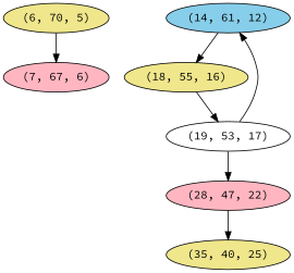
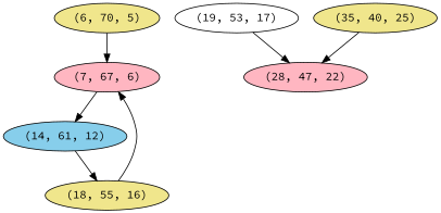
  digraph {
    fontname="Source Code Pro"
    node [fillcolor=khaki fontname="Source Code Pro" style=filled]
    edge [fontname="Source Code Pro"]
    "(6, 70, 5)"
    "(7, 67, 6)" [fillcolor=lightpink]
    "(14, 61, 12)" [fillcolor=skyblue]
    "(18, 55, 16)"
    "(19, 53, 17)" [fillcolor=white]
    "(28, 47, 22)" [fillcolor=lightpink]
    "(35, 40, 25)"
    "(6, 70, 5)" -> "(7, 67, 6)"
-   "(19, 53, 17)" -> "(14, 61, 12)"
+   "(7, 67, 6)" -> "(14, 61, 12)"
    "(14, 61, 12)" -> "(18, 55, 16)"
-   "(18, 55, 16)" -> "(19, 53, 17)"
+   "(18, 55, 16)" -> "(7, 67, 6)"
    "(19, 53, 17)" -> "(28, 47, 22)"
-   "(28, 47, 22)" -> "(35, 40, 25)"
+   "(35, 40, 25)" -> "(28, 47, 22)"
  }
